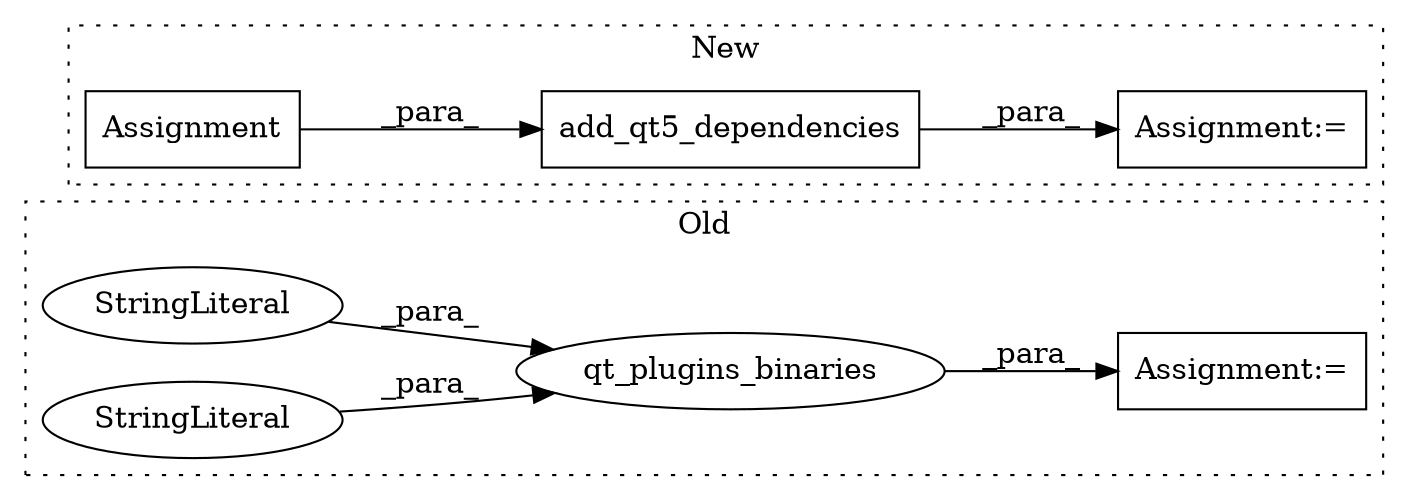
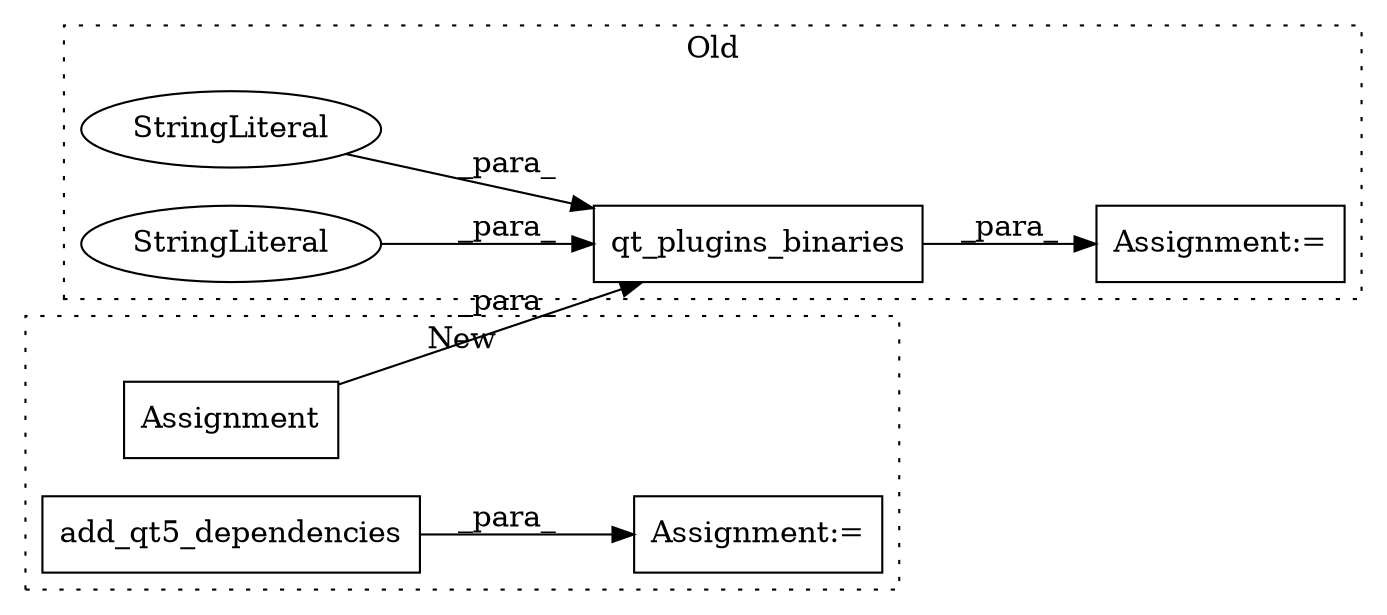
  digraph {
    rankdir=LR
    node [a=32 l=8 shape=box]
-   n1 [l="20,1" label=qt_plugins_binaries s="228,266" shape=ellipse]
+   n1 [l="20,1" label=qt_plugins_binaries s="228,266"]
    n2 [a=45 l=9 label=StringLiteral s=257 shape=ellipse]
    n3 [a=45 label=StringLiteral s=248 shape=ellipse]
    n4 [a=7 l=1 label="Assignment:=" s=227]
    n5 [l="21,1" label=add_qt5_dependencies s="440,469"]
    n6 [a=22 label=Assignment s=461]
    n7 [a=7 l=2 label="Assignment:=" s=438]
    subgraph cluster_1 {
      label=Old
      style=dotted
      n1
      n2
      n3
      n4
    }
    subgraph cluster_2 {
      label=New
      style=dotted
      n5
      n6
      n7
    }
    n1 -> n4 [label=_para_]
    n2 -> n1 [label=_para_]
    n3 -> n1 [label=_para_]
    n5 -> n7 [label=_para_]
-   n6 -> n5 [label=_para_]
+   n6 -> n1 [label=_para_]
  }
